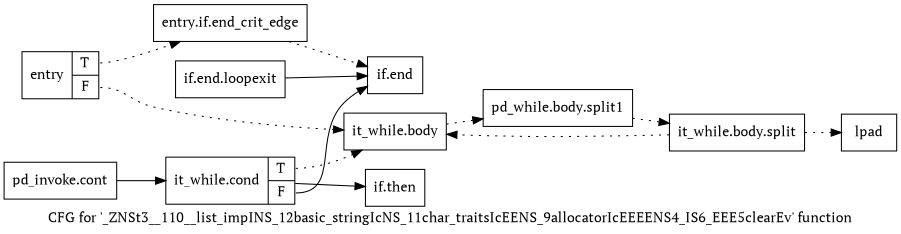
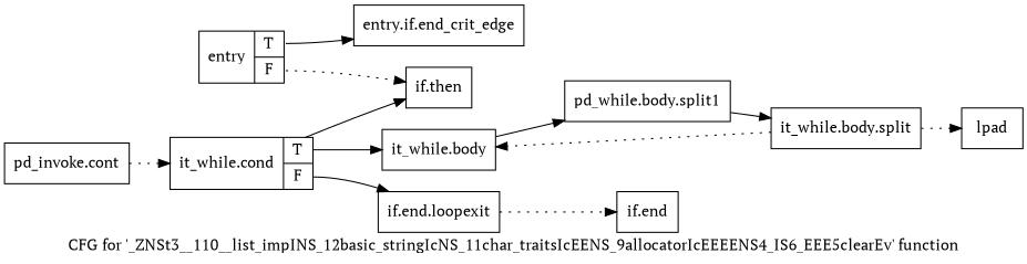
  digraph {
    fontname="PT Serif"
    label="CFG for '_ZNSt3__110__list_impINS_12basic_stringIcNS_11char_traitsIcEENS_9allocatorIcEEEENS4_IS6_EEE5clearEv' function"
    rankdir=LR
    node [fontname="PT Serif" shape=record]
    edge [fontname="PT Serif" style=solid]
    n1 [label="{entry|{<s0>T|<s1>F}}"]
    n2 [label="{entry.if.end_crit_edge}"]
    n3 [label="{if.then}"]
    n4 [label="{if.end}"]
    n5 [label="{it_while.cond|{<s0>T|<s1>F}}"]
    n6 [label="{it_while.body}"]
    n7 [label="{if.end.loopexit}"]
    n8 [label="{pd_while.body.split1}"]
    n9 [label="{it_while.body.split}"]
    n10 [label="{lpad}"]
    n11 [label="{pd_invoke.cont}"]
-   n1 -> n2 [style=dotted tailport=s0]
-   n1 -> n6 [style=dotted tailport=s1]
-   n2 -> n4 [style=dotted]
+   n1 -> n2 [tailport=s0]
+   n1 -> n3 [style=dotted tailport=s1]
    n5 -> n3
-   n5 -> n6 [style=dotted tailport=s0]
-   n5 -> n4 [tailport=s1]
-   n6 -> n8 [style=dotted]
-   n7 -> n4
-   n8 -> n9 [style=dotted]
+   n5 -> n6 [tailport=s0]
+   n5 -> n7 [tailport=s1]
+   n6 -> n8
+   n7 -> n4 [style=dotted]
+   n8 -> n9
    n9 -> n6 [style=dotted]
    n9 -> n10 [style=dotted]
-   n11 -> n5
+   n11 -> n5 [style=dotted]
  }
